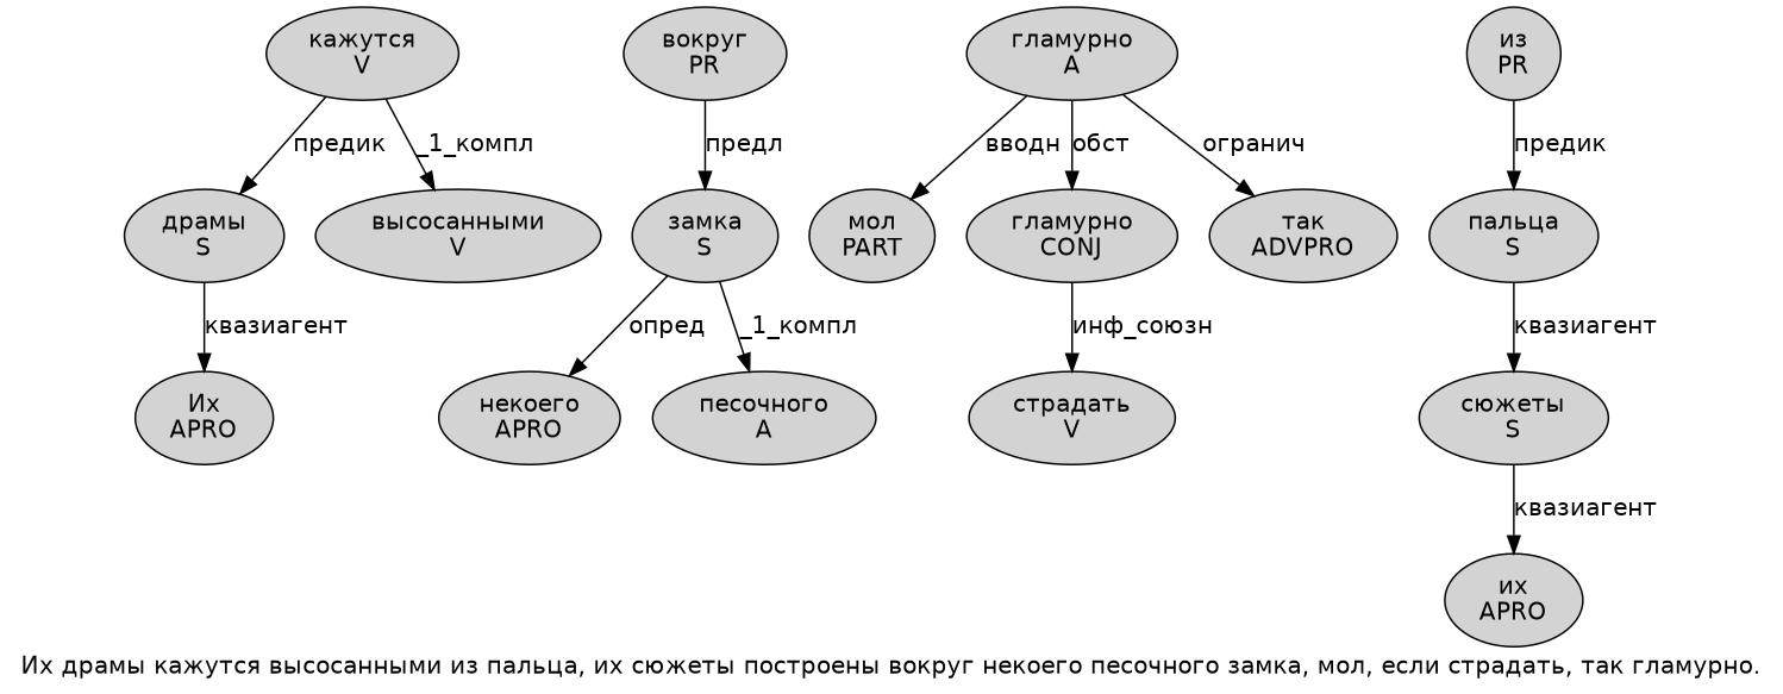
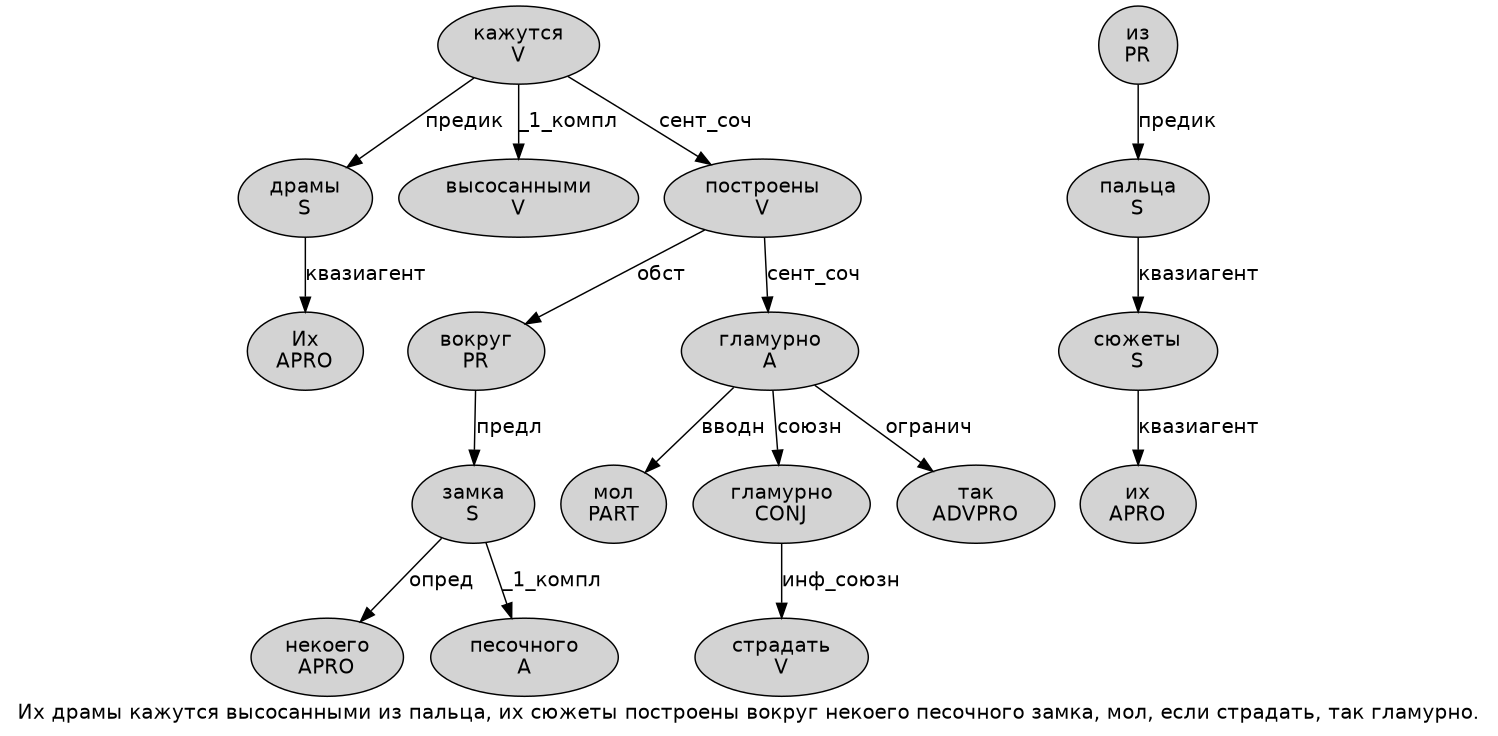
  digraph {
    fontname="DejaVu Sans"
    label="Их драмы кажутся высосанными из пальца, их сюжеты построены вокруг некоего песочного замка, мол, если страдать, так гламурно."
    node [fillcolor=lightgray fontname="DejaVu Sans" penwidth=1 shape=ellipse style=filled]
    edge [fontname="DejaVu Sans"]
    n1 [label="Их\nAPRO"]
    n2 [label="драмы\nS"]
    n3 [label="кажутся\nV"]
    n4 [label="высосанными\nV"]
+   n5 [label="построены\nV"]
    n6 [label="вокруг\nPR"]
    n7 [label="гламурно\nA"]
    n8 [label="из\nPR"]
    n9 [label="пальца\nS"]
    n10 [label="сюжеты\nS"]
    n11 [label="их\nAPRO"]
    n12 [label="замка\nS"]
    n13 [label="мол\nPART"]
    n14 [label="гламурно\nCONJ"]
    n15 [label="так\nADVPRO"]
    n16 [label="некоего\nAPRO"]
    n17 [label="песочного\nA"]
    n18 [label="страдать\nV"]
    n2 -> n1 [label="квазиагент"]
    n3 -> n2 [label="предик"]
    n3 -> n4 [label="_1_компл"]
+   n3 -> n5 [label="сент_соч"]
+   n5 -> n6 [label="обст"]
+   n5 -> n7 [label="сент_соч"]
    n6 -> n12 [label="предл"]
    n7 -> n13 [label="вводн"]
-   n7 -> n14 [label="обст"]
+   n7 -> n14 [label="союзн"]
    n7 -> n15 [label="огранич"]
    n8 -> n9 [label="предик"]
    n9 -> n10 [label="квазиагент"]
    n10 -> n11 [label="квазиагент"]
    n12 -> n16 [label="опред"]
    n12 -> n17 [label="_1_компл"]
    n14 -> n18 [label="инф_союзн"]
  }
